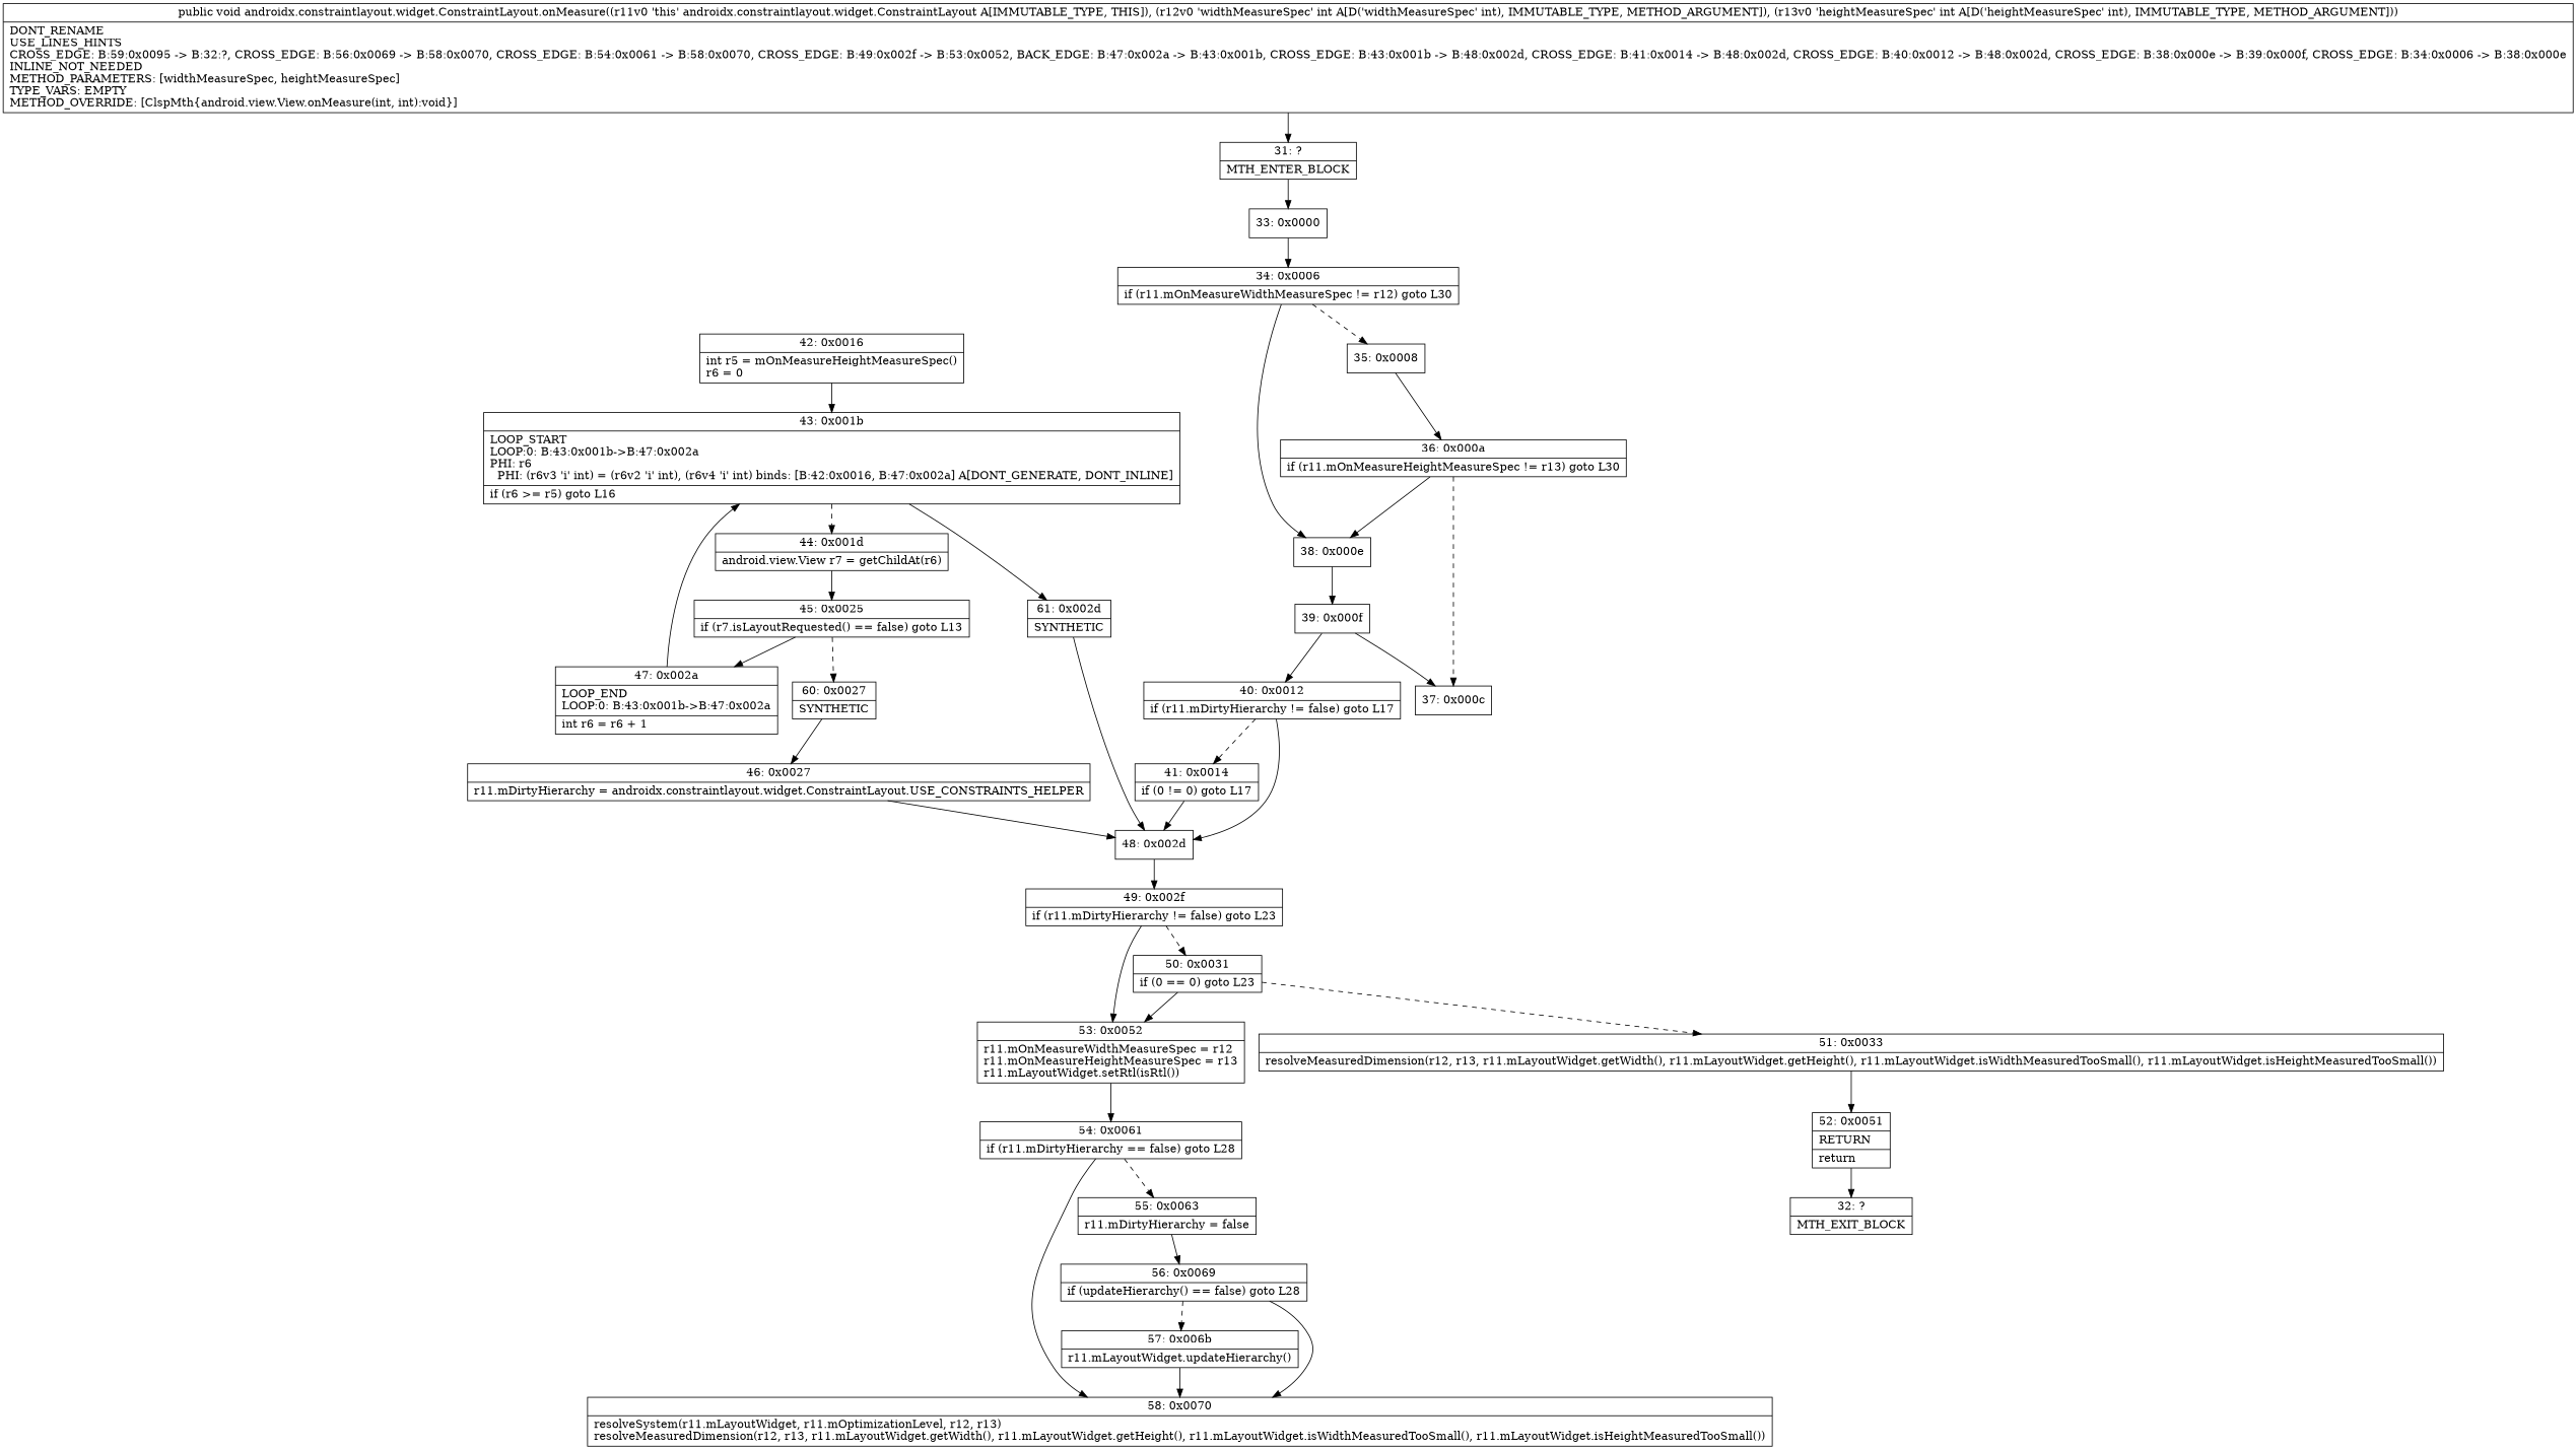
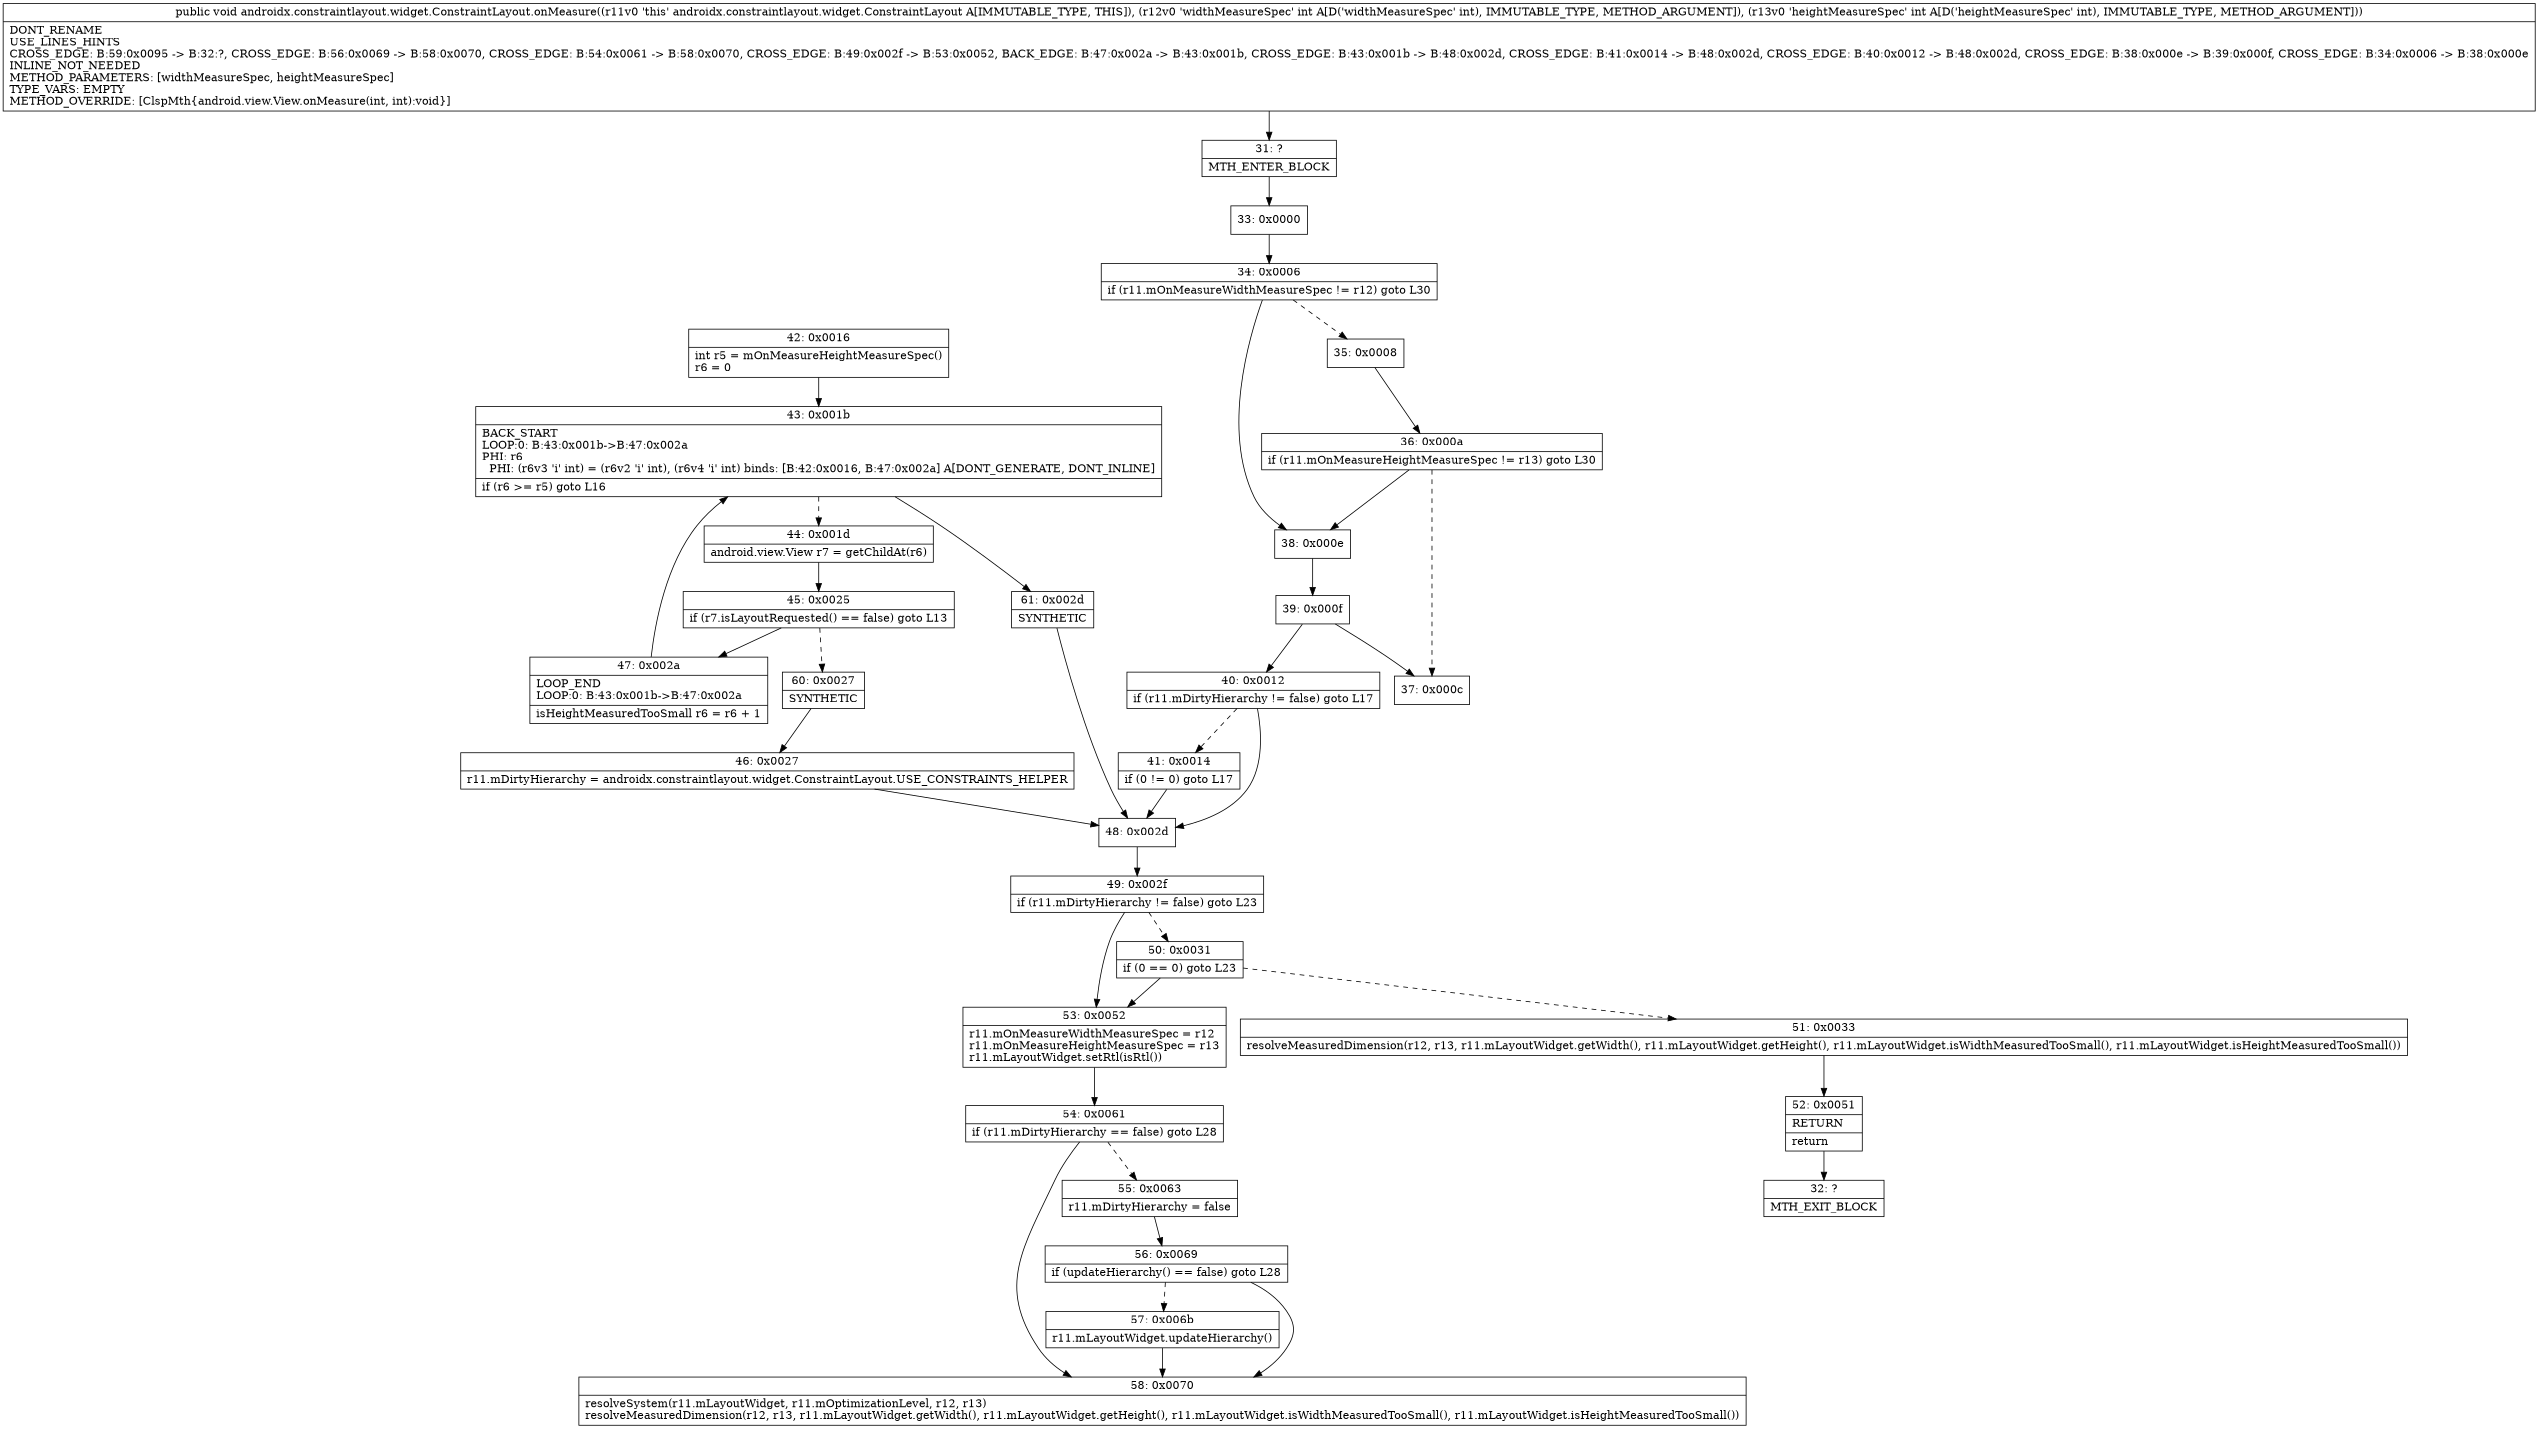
  digraph {
    node [shape=record]
    n1 [label="{31\:\ ?|MTH_ENTER_BLOCK\l}"]
    n2 [label="{33\:\ 0x0000}"]
    n3 [label="{34\:\ 0x0006|if (r11.mOnMeasureWidthMeasureSpec != r12) goto L30\l}"]
    n4 [label="{35\:\ 0x0008}"]
    n5 [label="{38\:\ 0x000e}"]
    n6 [label="{36\:\ 0x000a|if (r11.mOnMeasureHeightMeasureSpec != r13) goto L30\l}"]
    n7 [label="{39\:\ 0x000f}"]
    n8 [label="{37\:\ 0x000c}"]
    n9 [label="{40\:\ 0x0012|if (r11.mDirtyHierarchy != false) goto L17\l}"]
    n10 [label="{41\:\ 0x0014|if (0 != 0) goto L17\l}"]
    n11 [label="{48\:\ 0x002d}"]
    n12 [label="{49\:\ 0x002f|if (r11.mDirtyHierarchy != false) goto L23\l}"]
    n13 [label="{42\:\ 0x0016|int r5 = mOnMeasureHeightMeasureSpec()\lr6 = 0\l}"]
-   n14 [label="{43\:\ 0x001b|LOOP_START\lLOOP:0: B:43:0x001b\-\>B:47:0x002a\lPHI: r6 \l  PHI: (r6v3 'i' int) = (r6v2 'i' int), (r6v4 'i' int) binds: [B:42:0x0016, B:47:0x002a] A[DONT_GENERATE, DONT_INLINE]\l|if (r6 \>= r5) goto L16\l}"]
+   n14 [label="{43\:\ 0x001b|BACK_START\lLOOP:0: B:43:0x001b\-\>B:47:0x002a\lPHI: r6 \l  PHI: (r6v3 'i' int) = (r6v2 'i' int), (r6v4 'i' int) binds: [B:42:0x0016, B:47:0x002a] A[DONT_GENERATE, DONT_INLINE]\l|if (r6 \>= r5) goto L16\l}"]
    n15 [label="{44\:\ 0x001d|android.view.View r7 = getChildAt(r6)\l}"]
    n16 [label="{61\:\ 0x002d|SYNTHETIC\l}"]
    n17 [label="{45\:\ 0x0025|if (r7.isLayoutRequested() == false) goto L13\l}"]
-   n18 [label="{47\:\ 0x002a|LOOP_END\lLOOP:0: B:43:0x001b\-\>B:47:0x002a\l|int r6 = r6 + 1\l}"]
+   n18 [label="{47\:\ 0x002a|LOOP_END\lLOOP:0: B:43:0x001b\-\>B:47:0x002a\l|isHeightMeasuredTooSmall r6 = r6 + 1\l}"]
    n19 [label="{60\:\ 0x0027|SYNTHETIC\l}"]
    n20 [label="{46\:\ 0x0027|r11.mDirtyHierarchy = androidx.constraintlayout.widget.ConstraintLayout.USE_CONSTRAINTS_HELPER\l}"]
    n21 [label="{50\:\ 0x0031|if (0 == 0) goto L23\l}"]
    n22 [label="{53\:\ 0x0052|r11.mOnMeasureWidthMeasureSpec = r12\lr11.mOnMeasureHeightMeasureSpec = r13\lr11.mLayoutWidget.setRtl(isRtl())\l}"]
    n23 [label="{51\:\ 0x0033|resolveMeasuredDimension(r12, r13, r11.mLayoutWidget.getWidth(), r11.mLayoutWidget.getHeight(), r11.mLayoutWidget.isWidthMeasuredTooSmall(), r11.mLayoutWidget.isHeightMeasuredTooSmall())\l}"]
    n24 [label="{54\:\ 0x0061|if (r11.mDirtyHierarchy == false) goto L28\l}"]
    n25 [label="{52\:\ 0x0051|RETURN\l|return\l}"]
    n26 [label="{32\:\ ?|MTH_EXIT_BLOCK\l}"]
    n27 [label="{55\:\ 0x0063|r11.mDirtyHierarchy = false\l}"]
    n28 [label="{58\:\ 0x0070|resolveSystem(r11.mLayoutWidget, r11.mOptimizationLevel, r12, r13)\lresolveMeasuredDimension(r12, r13, r11.mLayoutWidget.getWidth(), r11.mLayoutWidget.getHeight(), r11.mLayoutWidget.isWidthMeasuredTooSmall(), r11.mLayoutWidget.isHeightMeasuredTooSmall())\l}"]
    n29 [label="{56\:\ 0x0069|if (updateHierarchy() == false) goto L28\l}"]
    n30 [label="{57\:\ 0x006b|r11.mLayoutWidget.updateHierarchy()\l}"]
    n31 [label="{public void androidx.constraintlayout.widget.ConstraintLayout.onMeasure((r11v0 'this' androidx.constraintlayout.widget.ConstraintLayout A[IMMUTABLE_TYPE, THIS]), (r12v0 'widthMeasureSpec' int A[D('widthMeasureSpec' int), IMMUTABLE_TYPE, METHOD_ARGUMENT]), (r13v0 'heightMeasureSpec' int A[D('heightMeasureSpec' int), IMMUTABLE_TYPE, METHOD_ARGUMENT]))  | DONT_RENAME\lUSE_LINES_HINTS\lCROSS_EDGE: B:59:0x0095 \-\> B:32:?, CROSS_EDGE: B:56:0x0069 \-\> B:58:0x0070, CROSS_EDGE: B:54:0x0061 \-\> B:58:0x0070, CROSS_EDGE: B:49:0x002f \-\> B:53:0x0052, BACK_EDGE: B:47:0x002a \-\> B:43:0x001b, CROSS_EDGE: B:43:0x001b \-\> B:48:0x002d, CROSS_EDGE: B:41:0x0014 \-\> B:48:0x002d, CROSS_EDGE: B:40:0x0012 \-\> B:48:0x002d, CROSS_EDGE: B:38:0x000e \-\> B:39:0x000f, CROSS_EDGE: B:34:0x0006 \-\> B:38:0x000e\lINLINE_NOT_NEEDED\lMETHOD_PARAMETERS: [widthMeasureSpec, heightMeasureSpec]\lTYPE_VARS: EMPTY\lMETHOD_OVERRIDE: [ClspMth\{android.view.View.onMeasure(int, int):void\}]\l}"]
    n1 -> n2
    n2 -> n3
    n3 -> n4 [style=dashed]
    n3 -> n5
    n4 -> n6
    n5 -> n7
    n6 -> n5
    n6 -> n8 [style=dashed]
    n7 -> n8
    n7 -> n9
    n9 -> n10 [style=dashed]
    n9 -> n11
    n10 -> n11
    n11 -> n12
    n12 -> n21 [style=dashed]
    n12 -> n22
    n13 -> n14
    n14 -> n15 [style=dashed]
    n14 -> n16
    n15 -> n17
    n16 -> n11
    n17 -> n18
    n17 -> n19 [style=dashed]
    n18 -> n14
    n19 -> n20
    n20 -> n11
    n21 -> n22
    n21 -> n23 [style=dashed]
    n22 -> n24
    n23 -> n25
    n24 -> n27 [style=dashed]
    n24 -> n28
    n25 -> n26
    n27 -> n29
    n29 -> n28
    n29 -> n30 [style=dashed]
    n30 -> n28
    n31 -> n1
  }
